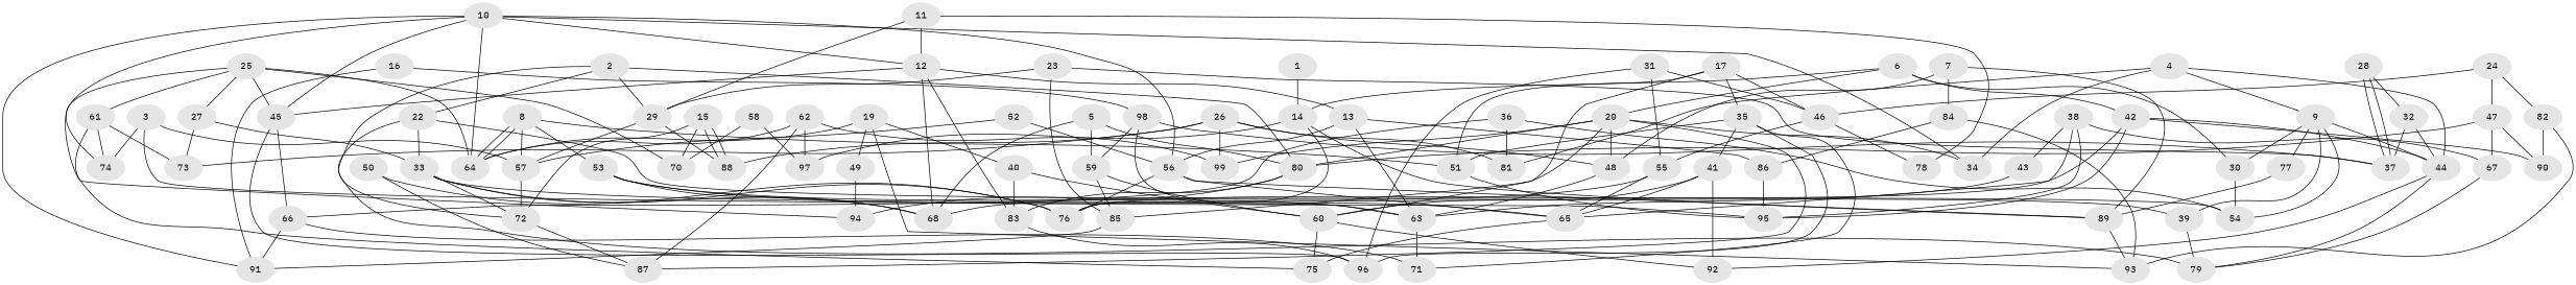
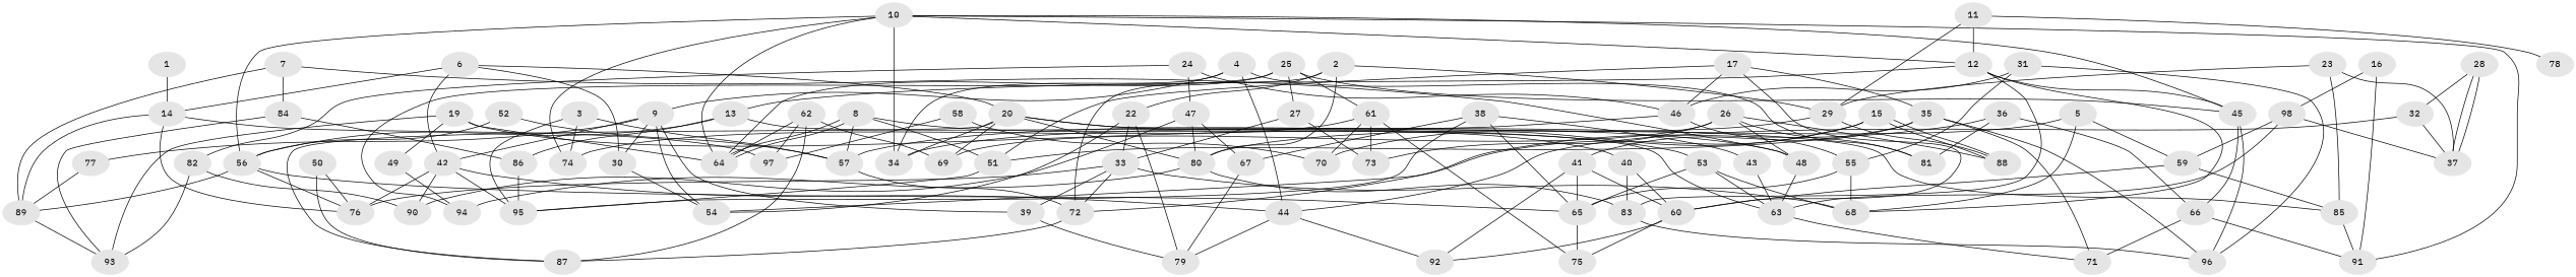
  graph {
    fontname="IBM Plex Mono"
    node [color=gray90 fontname="IBM Plex Mono" style=filled]
    edge [fontname="IBM Plex Mono"]
    1
    14
    89
    76
    97
    2
    22
    29
    72
    80
    54
    33
    79
    57
    88
    87
    83
    94
    3
    74
    95
    4
    9
    34
    44
    81
    30
    42
    39
    77
    92
    5
    59
    68
    60
    85
    6
    20
-   69 [label=99]
+   69
    48
    90
    7
    84
    63
    86
    93
    8
    51
    53
    64
    65
    10
    12
    45
    56
    91
    13
    96
    66
    11
    78
    71
    15
    70
    16
    n66 [label=98]
    37
    17
    35
    46
    41
    55
    75
    19
    40
    49
    23
    24
    47
    82
    67
    25
    27
    61
    73
    26
    28
    32
    31
    36
    38
    43
    50
    52
    58
    62
    1 -- 14
    14 -- 89
    14 -- 76
    14 -- 97
    89 -- 93
    2 -- 22
    2 -- 29
    2 -- 72
    2 -- 80
    22 -- 54
    22 -- 33
    22 -- 79
    29 -- 57
    29 -- 88
    72 -- 87
    80 -- 83
    80 -- 94
    33 -- 76
    33 -- 72
    33 -- 39
    33 -- 68
    57 -- 72
    83 -- 96
    3 -- 57
    3 -- 74
    3 -- 95
    4 -- 9
    4 -- 34
    4 -- 44
    4 -- 81
    9 -- 54
    9 -- 30
-   9 -- 44
+   9 -- 42
    9 -- 39
    9 -- 77
    44 -- 79
    44 -- 92
    30 -- 54
    42 -- 76
    42 -- 95
    42 -- 44
    42 -- 90
    39 -- 79
    77 -- 89
    5 -- 80
    5 -- 59
    5 -- 68
    59 -- 60
    59 -- 85
    60 -- 92
    60 -- 75
    85 -- 91
    6 -- 14
    6 -- 30
    6 -- 42
    6 -- 20
    20 -- 80
    20 -- 87
    20 -- 34
    20 -- 85
    20 -- 69
    20 -- 48
    48 -- 63
    7 -- 89
    7 -- 48
    7 -- 84
    84 -- 86
    84 -- 93
    63 -- 71
    86 -- 95
    8 -- 57
    8 -- 51
    8 -- 53
    8 -- 64
    8 -- 64
    51 -- 95
    53 -- 68
    53 -- 63
    53 -- 65
    65 -- 75
    10 -- 74
    10 -- 34
    10 -- 64
    10 -- 12
    10 -- 45
    10 -- 56
    10 -- 91
    12 -- 83
    12 -- 68
    12 -- 45
    12 -- 13
    45 -- 96
    45 -- 66
    56 -- 89
    56 -- 76
    56 -- 65
    13 -- 63
    13 -- 86
    13 -- 56
    66 -- 91
    66 -- 71
    11 -- 29
    11 -- 12
    11 -- 78
    15 -- 72
    15 -- 88
    15 -- 88
    15 -- 70
    16 -- 91
    16 -- n66
    n66 -- 59
    n66 -- 63
    n66 -- 37
    17 -- 60
    17 -- 51
    17 -- 35
    17 -- 46
    35 -- 51
    35 -- 96
    35 -- 71
    35 -- 41
-   46 -- 78
+   46 -- 34
    46 -- 55
    41 -- 92
    41 -- 60
    41 -- 65
    55 -- 68
    55 -- 65
    19 -- 93
    19 -- 64
    19 -- 40
    19 -- 49
    40 -- 83
    40 -- 60
    49 -- 94
    23 -- 29
    23 -- 85
    23 -- 37
    24 -- 46
    24 -- 47
    24 -- 82
    47 -- 80
    47 -- 90
    47 -- 67
    82 -- 90
    82 -- 93
    67 -- 79
    25 -- 94
    25 -- 64
    25 -- 45
-   25 -- 70
+   61 -- 70
    25 -- 27
    25 -- 61
    27 -- 33
    27 -- 73
    61 -- 74
    61 -- 75
    61 -- 73
    26 -- 88
    26 -- 81
    26 -- 69
    26 -- 48
    26 -- 73
    28 -- 37
    28 -- 37
    28 -- 32
    32 -- 44
    32 -- 37
    31 -- 96
    31 -- 46
    31 -- 55
    36 -- 54
    36 -- 81
    36 -- 66
    38 -- 95
    38 -- 65
    38 -- 67
    38 -- 43
    43 -- 63
    50 -- 76
    50 -- 87
    52 -- 57
    52 -- 56
    58 -- 97
    58 -- 70
    62 -- 97
    62 -- 87
    62 -- 69
    62 -- 64
  }
